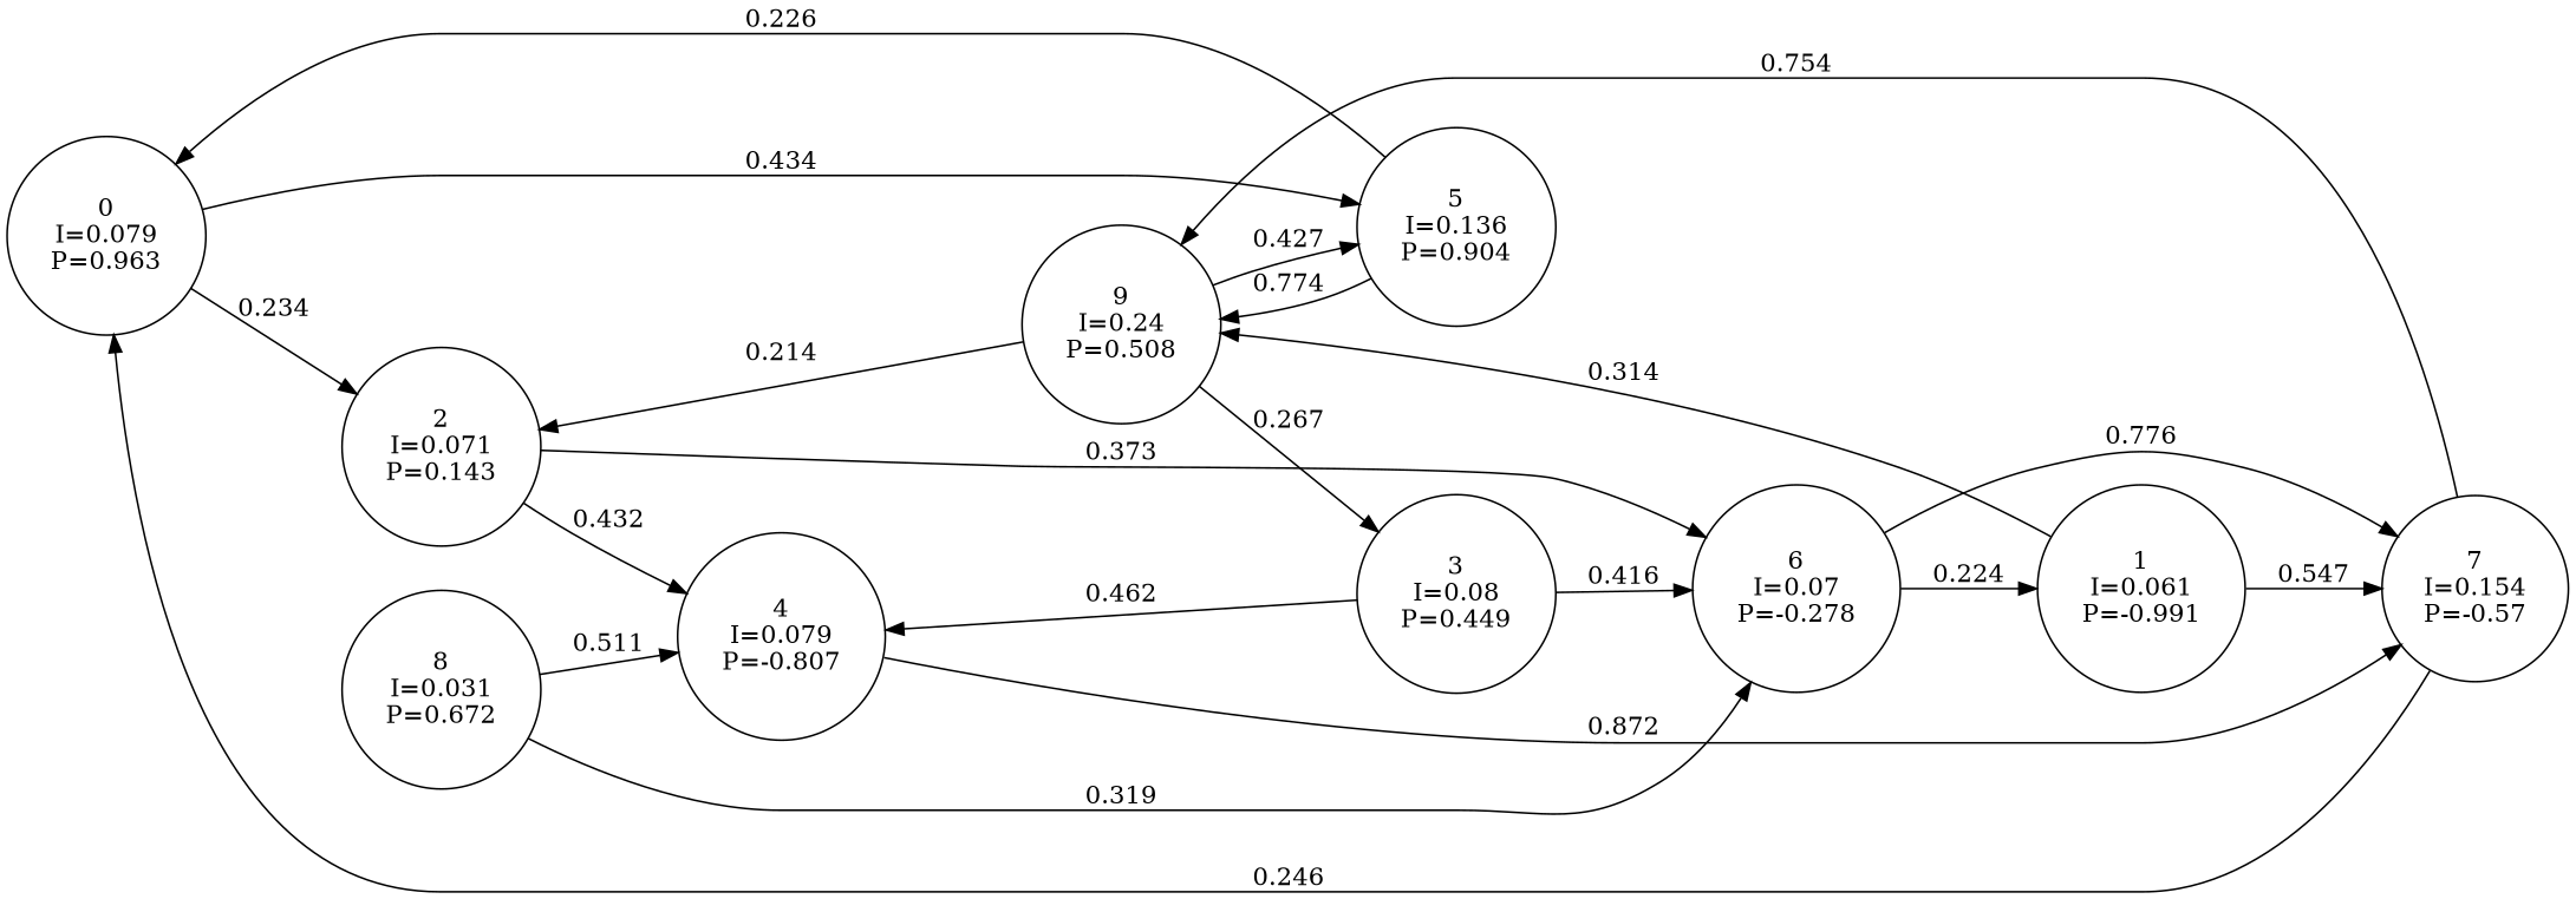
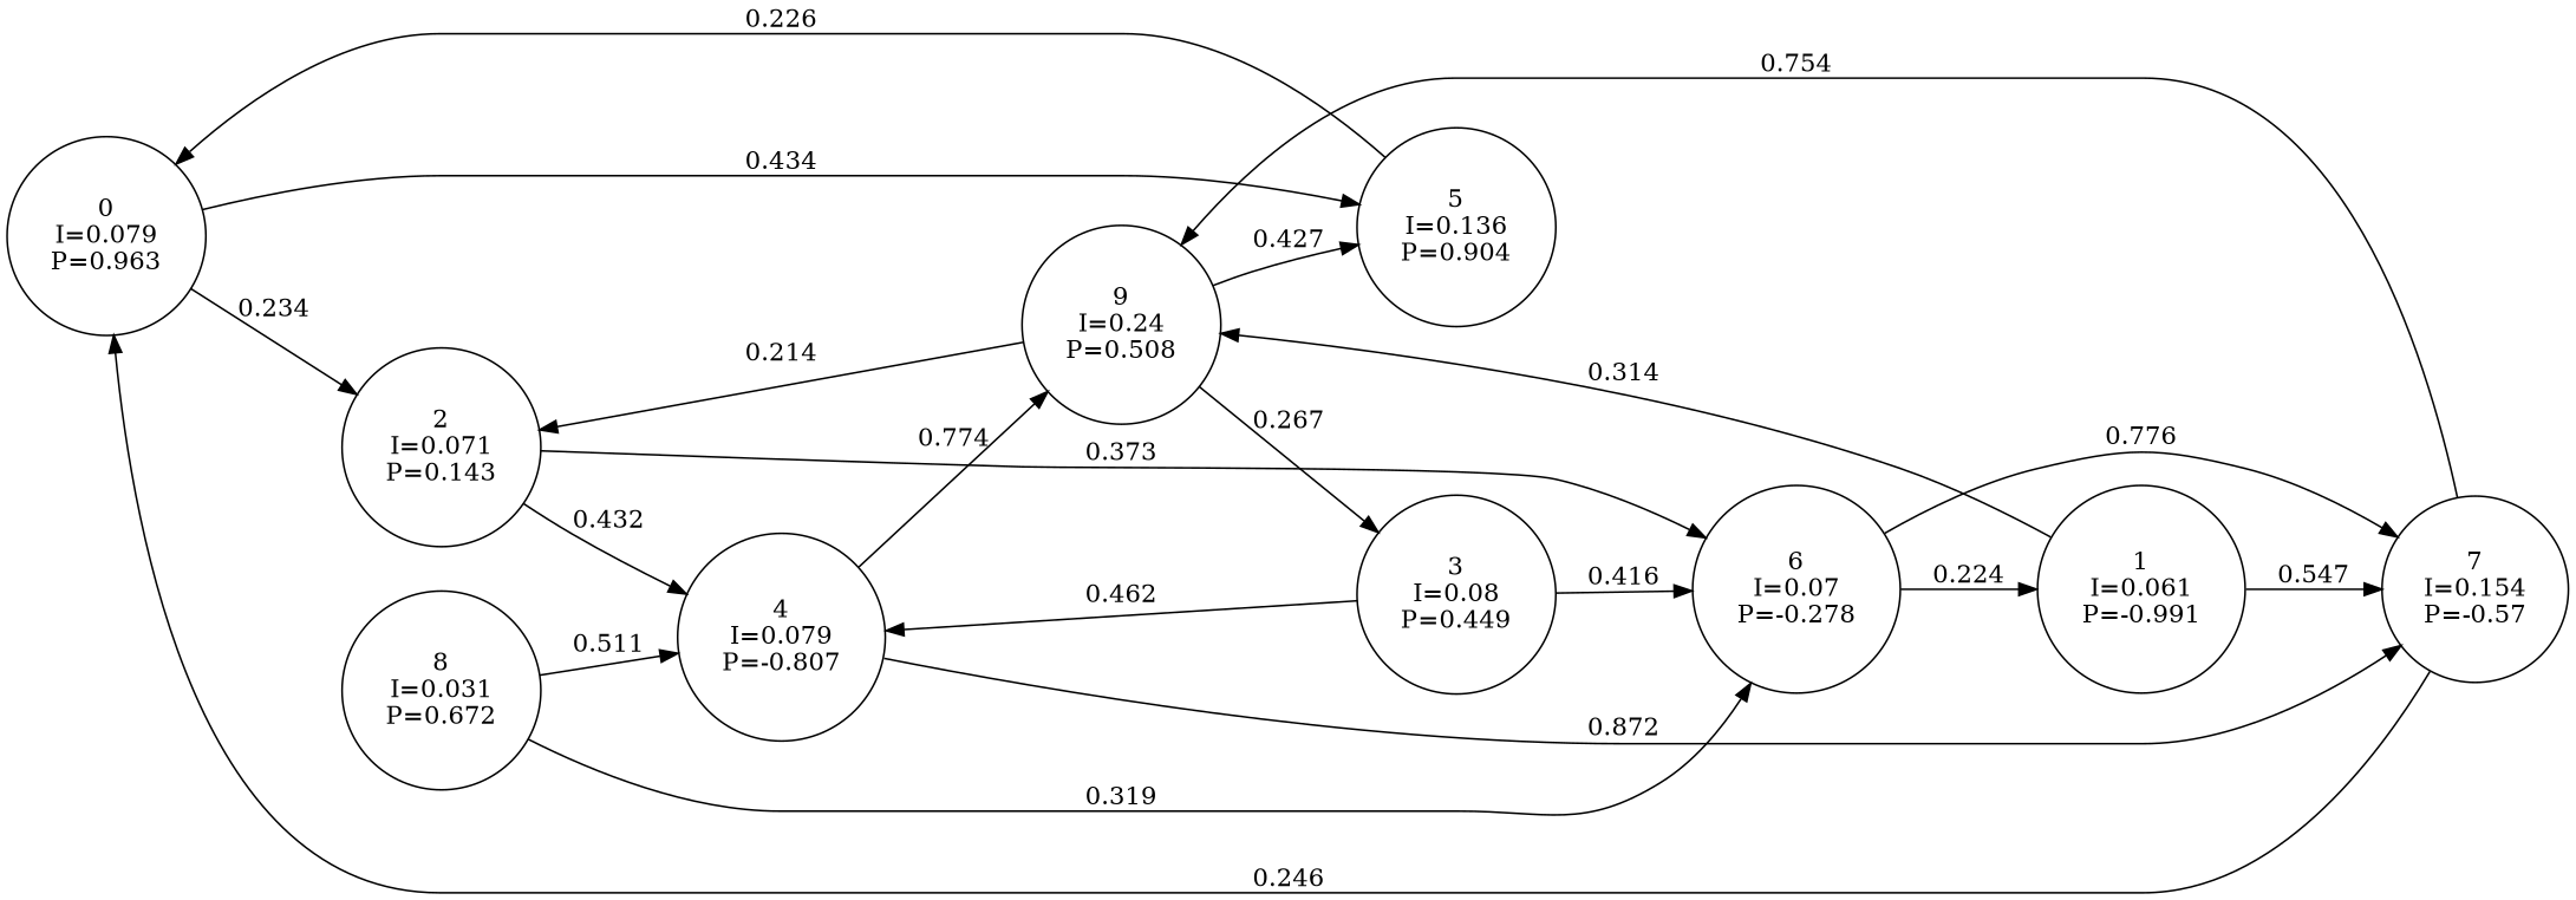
  digraph {
    rankdir=LR
    node [shape=circle]
    n1 [label="0\nI=0.079\nP=0.963"]
    n2 [label="2\nI=0.071\nP=0.143"]
    n3 [label="5\nI=0.136\nP=0.904"]
    n4 [label="4\nI=0.079\nP=-0.807"]
    n5 [label="6\nI=0.07\nP=-0.278"]
    n6 [label="3\nI=0.08\nP=0.449"]
    n7 [label="9\nI=0.24\nP=0.508"]
    n8 [label="7\nI=0.154\nP=-0.57"]
    n9 [label="1\nI=0.061\nP=-0.991"]
    n10 [label="8\nI=0.031\nP=0.672"]
    n1 -> n2 [label=0.234]
    n1 -> n3 [label=0.434]
    n2 -> n4 [label=0.432]
    n2 -> n5 [label=0.373]
    n3 -> n1 [label=0.226]
-   n3 -> n7 [label=0.774]
+   n4 -> n7 [label=0.774]
    n4 -> n8 [label=0.872]
    n5 -> n8 [label=0.776]
    n5 -> n9 [label=0.224]
    n6 -> n4 [label=0.462]
    n6 -> n5 [label=0.416]
    n7 -> n2 [label=0.214]
    n7 -> n3 [label=0.427]
    n7 -> n6 [label=0.267]
    n8 -> n1 [label=0.246]
    n8 -> n7 [label=0.754]
    n9 -> n7 [label=0.314]
    n9 -> n8 [label=0.547]
    n10 -> n4 [label=0.511]
    n10 -> n5 [label=0.319]
  }
